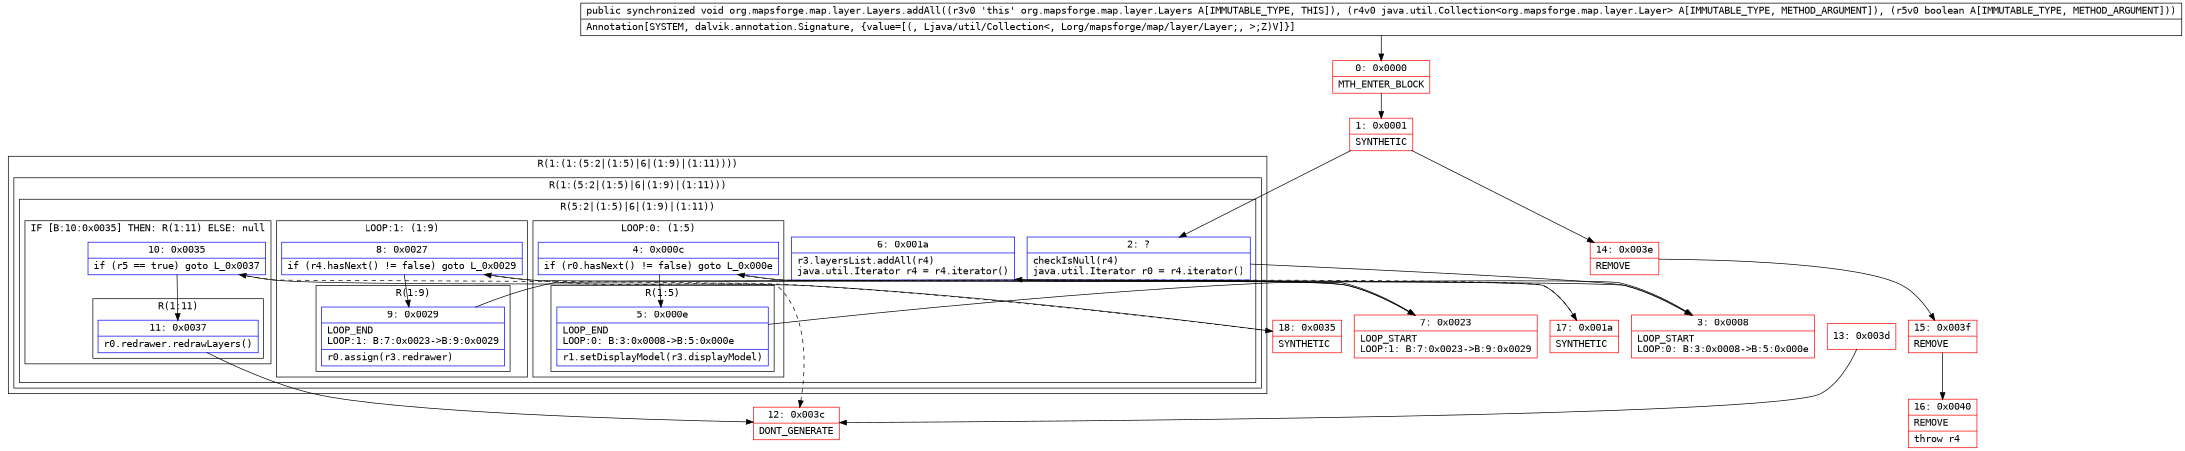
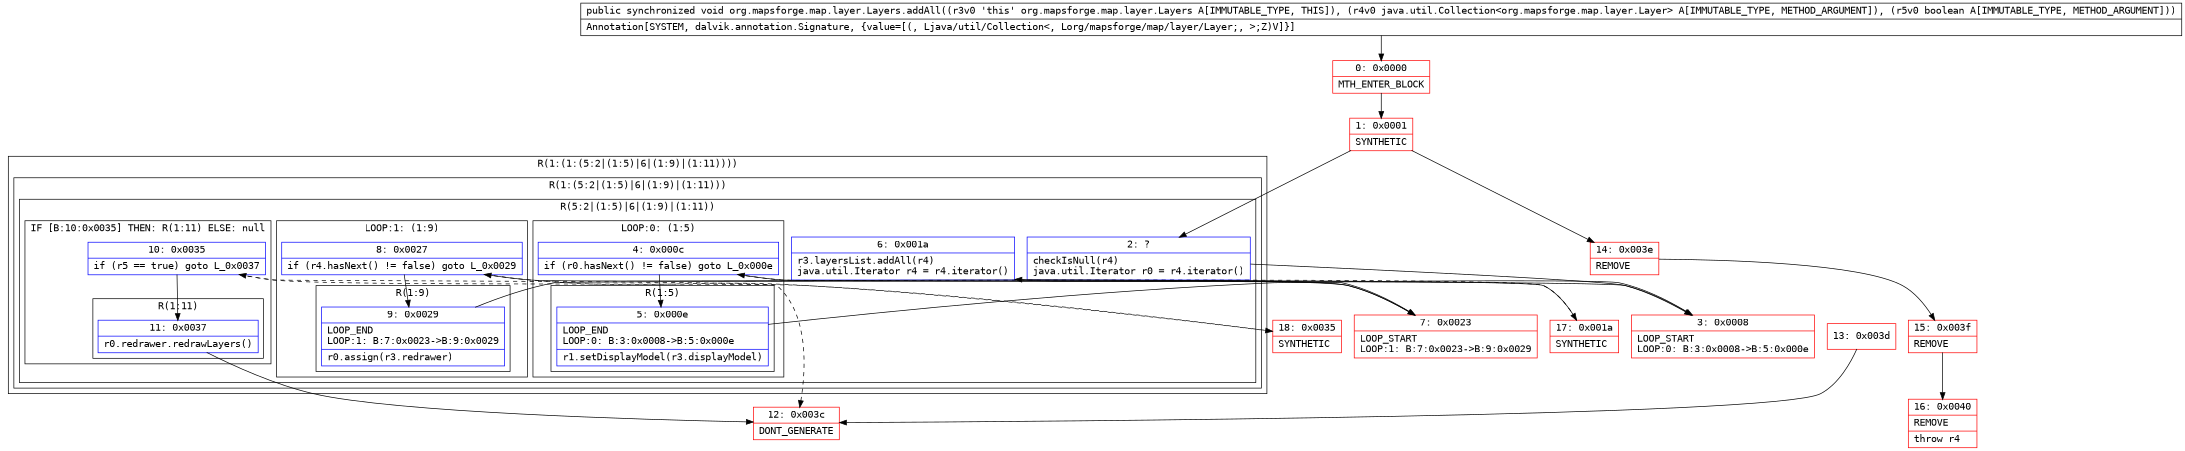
  digraph {
    fontname="DejaVu Sans Mono"
    node [color=red fontname="DejaVu Sans Mono" shape=record]
    edge [fontname="DejaVu Sans Mono"]
    n1 [color=blue label="{5\:\ 0x000e|LOOP_END\lLOOP:0: B:3:0x0008\-\>B:5:0x000e\l|r1.setDisplayModel(r3.displayModel)\l}"]
    n2 [color=blue label="{4\:\ 0x000c|if (r0.hasNext() != false) goto L_0x000e\l}"]
    n3 [color=blue label="{9\:\ 0x0029|LOOP_END\lLOOP:1: B:7:0x0023\-\>B:9:0x0029\l|r0.assign(r3.redrawer)\l}"]
    n4 [color=blue label="{8\:\ 0x0027|if (r4.hasNext() != false) goto L_0x0029\l}"]
    n5 [color=blue label="{11\:\ 0x0037|r0.redrawer.redrawLayers()\l}"]
    n6 [color=blue label="{10\:\ 0x0035|if (r5 == true) goto L_0x0037\l}"]
    n7 [color=blue label="{2\:\ ?|checkIsNull(r4)\ljava.util.Iterator r0 = r4.iterator()\l}"]
    n8 [color=blue label="{6\:\ 0x001a|r3.layersList.addAll(r4)\ljava.util.Iterator r4 = r4.iterator()\l}"]
    n9 [label="{3\:\ 0x0008|LOOP_START\lLOOP:0: B:3:0x0008\-\>B:5:0x000e\l}"]
    n10 [label="{17\:\ 0x001a|SYNTHETIC\l}"]
    n11 [label="{7\:\ 0x0023|LOOP_START\lLOOP:1: B:7:0x0023\-\>B:9:0x0029\l}"]
    n12 [label="{18\:\ 0x0035|SYNTHETIC\l}"]
    n13 [label="{12\:\ 0x003c|DONT_GENERATE\l}"]
    n14 [label="{0\:\ 0x0000|MTH_ENTER_BLOCK\l}"]
    n15 [label="{1\:\ 0x0001|SYNTHETIC\l}"]
    n16 [label="{14\:\ 0x003e|REMOVE\l}"]
    n17 [label="{15\:\ 0x003f|REMOVE\l}"]
    n18 [label="{13\:\ 0x003d}"]
    n19 [label="{16\:\ 0x0040|REMOVE\l|throw r4\l}"]
    n20 [label="{public synchronized void org.mapsforge.map.layer.Layers.addAll((r3v0 'this' org.mapsforge.map.layer.Layers A[IMMUTABLE_TYPE, THIS]), (r4v0 java.util.Collection\<org.mapsforge.map.layer.Layer\> A[IMMUTABLE_TYPE, METHOD_ARGUMENT]), (r5v0 boolean A[IMMUTABLE_TYPE, METHOD_ARGUMENT]))  | Annotation[SYSTEM, dalvik.annotation.Signature, \{value=[(, Ljava\/util\/Collection\<, Lorg\/mapsforge\/map\/layer\/Layer;, \>;Z)V]\}]\l}" color=""]
    subgraph cluster_1 {
      label="R(1:(1:(5:2|(1:5)|6|(1:9)|(1:11))))"
      subgraph cluster_2 {
        label="R(1:(5:2|(1:5)|6|(1:9)|(1:11)))"
        subgraph cluster_3 {
          label="R(5:2|(1:5)|6|(1:9)|(1:11))"
          n7
          n8
          subgraph cluster_4 {
            label="LOOP:0: (1:5)"
            n2
            subgraph cluster_5 {
              label="R(1:5)"
              n1
            }
          }
          subgraph cluster_6 {
            label="LOOP:1: (1:9)"
            n4
            subgraph cluster_7 {
              label="R(1:9)"
              n3
            }
          }
          subgraph cluster_8 {
            label="IF [B:10:0x0035] THEN: R(1:11) ELSE: null"
            n6
            subgraph cluster_9 {
              label="R(1:11)"
              n5
            }
          }
        }
      }
    }
    n1 -> n9
    n2 -> n1
    n2 -> n10 [style=dashed]
    n3 -> n11
    n4 -> n3
    n4 -> n12 [style=dashed]
    n5 -> n13
    n6 -> n5
    n6 -> n13 [style=dashed]
    n7 -> n9
    n8 -> n11
    n9 -> n2
    n10 -> n8
    n11 -> n4
-   n12 -> n6
+   n12 -> n6 [style=dashed]
    n14 -> n15
    n15 -> n7
    n15 -> n16
    n16 -> n17
    n17 -> n19
    n18 -> n13
    n20 -> n14
  }
